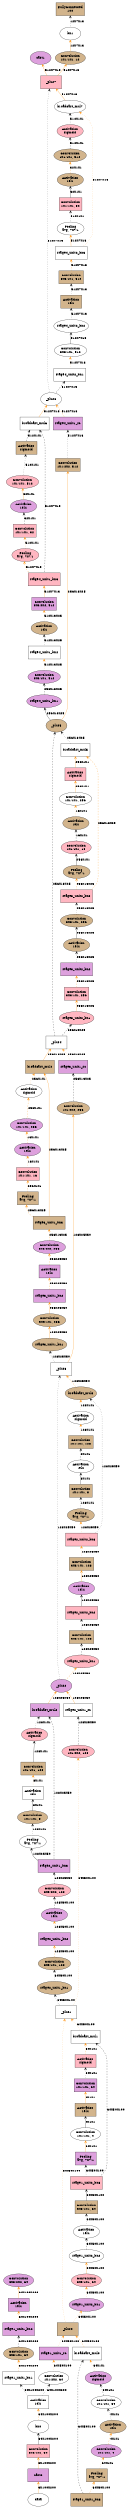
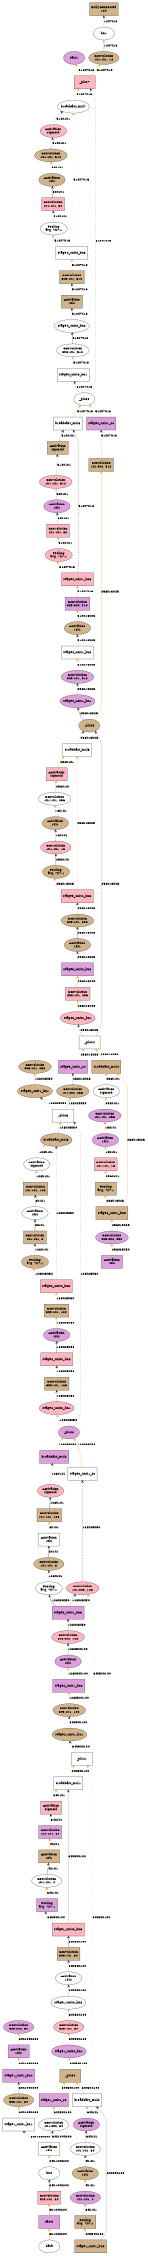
  digraph {
    node [fillcolor=tan fixedsize=false shape=ellipse style=filled]
    edge [arrowtail=open color=darkorange dir=back style=dotted]
    n1 [fillcolor=white height=0.8034 label=data width=1.3]
    n2 [fillcolor=plum height=0.8034 label=cast0 shape=box width=1.3]
    n3 [fillcolor=lightpink height=0.8034 label="Convolution\n3x3/1x1, 64" shape=box width=1.3]
    n4 [fillcolor=white height=0.8034 label=bn0 width=1.3]
    n5 [fillcolor=white height=0.8034 label="Activation\nrelu" shape=box width=1.3]
    n6 [fillcolor=white height=0.8034 label=stage1_unit1_bn1 shape=box width=1.3]
    n7 [height=0.8034 label="Convolution\n3x3/1x1, 64" width=1.3]
    n8 [fillcolor=plum height=0.8034 label=stage1_unit1_bn2 shape=box width=1.3]
    n9 [fillcolor=plum height=0.8034 label="Activation\nrelu" shape=box width=1.3]
    n10 [fillcolor=plum height=0.8034 label="Convolution\n3x3/2x2, 64" width=1.3]
    n11 [height=0.8034 label=stage1_unit1_bn3 shape=box width=1.3]
    n12 [height=0.8034 label="Pooling\navg, 7x7/1" shape=box width=1.3]
    n13 [fillcolor=plum height=0.8034 label="Convolution\n1x1/1x1, 4" width=1.3]
    n14 [height=0.8034 label="Activation\nrelu" width=1.3]
    n15 [fillcolor=white height=0.8034 label="Convolution\n1x1/1x1, 64" width=1.3]
    n16 [fillcolor=plum height=0.8034 label="Activation\nsigmoid" width=1.3]
    n17 [fillcolor=white height=0.8034 label=broadcast_mul0 shape=box width=1.3]
    n18 [fillcolor=white height=0.8034 label="Convolution\n1x1/2x2, 64" width=1.3]
    n19 [fillcolor=plum height=0.8034 label=stage1_unit1_sc shape=box width=1.3]
    n20 [height=0.8034 label=_plus0 shape=box width=1.3]
    n21 [fillcolor=plum height=0.8034 label=stage1_unit2_bn1 width=1.3]
    n22 [fillcolor=lightpink height=0.8034 label="Convolution\n3x3/1x1, 64" width=1.3]
    n23 [fillcolor=white height=0.8034 label=stage1_unit2_bn2 width=1.3]
    n24 [fillcolor=white height=0.8034 label="Activation\nrelu" width=1.3]
    n25 [height=0.8034 label="Convolution\n3x3/1x1, 64" shape=box width=1.3]
    n26 [fillcolor=lightpink height=0.8034 label=stage1_unit2_bn3 shape=box width=1.3]
    n27 [fillcolor=plum height=0.8034 label="Pooling\navg, 7x7/1" shape=box width=1.3]
    n28 [fillcolor=white height=0.8034 label="Convolution\n1x1/1x1, 4" width=1.3]
    n29 [height=0.8034 label="Activation\nrelu" shape=box width=1.3]
    n30 [fillcolor=plum height=0.8034 label="Convolution\n1x1/1x1, 64" shape=box width=1.3]
    n31 [fillcolor=lightpink height=0.8034 label="Activation\nsigmoid" shape=box width=1.3]
    n32 [fillcolor=white height=0.8034 label=broadcast_mul1 shape=box width=1.3]
    n33 [fillcolor=white height=0.8034 label=_plus1 shape=box width=1.3]
    n34 [height=0.8034 label=stage2_unit1_bn1 width=1.3]
    n35 [height=0.8034 label="Convolution\n3x3/1x1, 128" width=1.3]
    n36 [fillcolor=plum height=0.8034 label=stage2_unit1_bn2 shape=box width=1.3]
    n37 [fillcolor=plum height=0.8034 label="Activation\nrelu" width=1.3]
    n38 [fillcolor=lightpink height=0.8034 label="Convolution\n3x3/2x2, 128" width=1.3]
    n39 [fillcolor=plum height=0.8034 label=stage2_unit1_bn3 shape=box width=1.3]
    n40 [fillcolor=white height=0.8034 label="Pooling\navg, 7x7/1" width=1.3]
    n41 [height=0.8034 label="Convolution\n1x1/1x1, 8" width=1.3]
    n42 [fillcolor=white height=0.8034 label="Activation\nrelu" shape=box width=1.3]
    n43 [height=0.8034 label="Convolution\n1x1/1x1, 128" shape=box width=1.3]
    n44 [fillcolor=lightpink height=0.8034 label="Activation\nsigmoid" width=1.3]
    n45 [fillcolor=plum height=0.8034 label=broadcast_mul2 shape=box width=1.3]
    n46 [fillcolor=lightpink height=0.8034 label="Convolution\n1x1/2x2, 128" width=1.3]
    n47 [fillcolor=white height=0.8034 label=stage2_unit1_sc shape=box width=1.3]
    n48 [fillcolor=plum height=0.8034 label=_plus2 width=1.3]
    n49 [fillcolor=lightpink height=0.8034 label=stage2_unit2_bn1 width=1.3]
    n50 [height=0.8034 label="Convolution\n3x3/1x1, 128" shape=box width=1.3]
    n51 [fillcolor=lightpink height=0.8034 label=stage2_unit2_bn2 shape=box width=1.3]
    n52 [fillcolor=plum height=0.8034 label="Activation\nrelu" width=1.3]
    n53 [height=0.8034 label="Convolution\n3x3/1x1, 128" shape=box width=1.3]
    n54 [fillcolor=lightpink height=0.8034 label=stage2_unit2_bn3 shape=box width=1.3]
    n55 [height=0.8034 label="Pooling\navg, 7x7/1" width=1.3]
    n56 [height=0.8034 label="Convolution\n1x1/1x1, 8" shape=box width=1.3]
    n57 [fillcolor=white height=0.8034 label="Activation\nrelu" width=1.3]
    n58 [height=0.8034 label="Convolution\n1x1/1x1, 128" shape=box width=1.3]
    n59 [fillcolor=white height=0.8034 label="Activation\nsigmoid" width=1.3]
    n60 [height=0.8034 label=broadcast_mul3 width=1.3]
    n61 [fillcolor=white height=0.8034 label=_plus3 shape=box width=1.3]
    n62 [height=0.8034 label=stage3_unit1_bn1 width=1.3]
    n63 [height=0.8034 label="Convolution\n3x3/1x1, 256" width=1.3]
-   n64 [fillcolor=plum height=0.8034 label=stage3_unit1_bn2 shape=box width=1.3]
    n65 [fillcolor=plum height=0.8034 label="Activation\nrelu" shape=box width=1.3]
    n66 [fillcolor=plum height=0.8034 label="Convolution\n3x3/2x2, 256" width=1.3]
    n67 [height=0.8034 label=stage3_unit1_bn3 shape=box width=1.3]
    n68 [height=0.8034 label="Pooling\navg, 7x7/1" shape=box width=1.3]
    n69 [fillcolor=lightpink height=0.8034 label="Convolution\n1x1/1x1, 16" shape=box width=1.3]
    n70 [fillcolor=plum height=0.8034 label="Activation\nrelu" width=1.3]
    n71 [fillcolor=plum height=0.8034 label="Convolution\n1x1/1x1, 256" width=1.3]
    n72 [fillcolor=white height=0.8034 label="Activation\nsigmoid" width=1.3]
    n73 [height=0.8034 label=broadcast_mul4 shape=box width=1.3]
    n74 [height=0.8034 label="Convolution\n1x1/2x2, 256" width=1.3]
    n75 [fillcolor=plum height=0.8034 label=stage3_unit1_sc shape=box width=1.3]
    n76 [fillcolor=white height=0.8034 label=_plus4 shape=box width=1.3]
    n77 [fillcolor=lightpink height=0.8034 label=stage3_unit2_bn1 width=1.3]
    n78 [fillcolor=lightpink height=0.8034 label="Convolution\n3x3/1x1, 256" shape=box width=1.3]
    n79 [fillcolor=plum height=0.8034 label=stage3_unit2_bn2 shape=box width=1.3]
    n80 [height=0.8034 label="Activation\nrelu" width=1.3]
    n81 [height=0.8034 label="Convolution\n3x3/1x1, 256" width=1.3]
    n82 [fillcolor=lightpink height=0.8034 label=stage3_unit2_bn3 shape=box width=1.3]
    n83 [height=0.8034 label="Pooling\navg, 7x7/1" width=1.3]
    n84 [fillcolor=lightpink height=0.8034 label="Convolution\n1x1/1x1, 16" width=1.3]
    n85 [height=0.8034 label="Activation\nrelu" width=1.3]
    n86 [fillcolor=white height=0.8034 label="Convolution\n1x1/1x1, 256" width=1.3]
    n87 [fillcolor=lightpink height=0.8034 label="Activation\nsigmoid" shape=box width=1.3]
    n88 [fillcolor=white height=0.8034 label=broadcast_mul5 shape=box width=1.3]
    n89 [height=0.8034 label=_plus5 width=1.3]
    n90 [fillcolor=plum height=0.8034 label=stage4_unit1_bn1 width=1.3]
    n91 [fillcolor=plum height=0.8034 label="Convolution\n3x3/1x1, 512" width=1.3]
    n92 [fillcolor=white height=0.8034 label=stage4_unit1_bn2 shape=box width=1.3]
    n93 [height=0.8034 label="Activation\nrelu" width=1.3]
    n94 [fillcolor=plum height=0.8034 label="Convolution\n3x3/2x2, 512" shape=box width=1.3]
    n95 [fillcolor=lightpink height=0.8034 label=stage4_unit1_bn3 shape=box width=1.3]
    n96 [fillcolor=lightpink height=0.8034 label="Pooling\navg, 7x7/1" width=1.3]
    n97 [fillcolor=lightpink height=0.8034 label="Convolution\n1x1/1x1, 32" shape=box width=1.3]
    n98 [fillcolor=plum height=0.8034 label="Activation\nrelu" width=1.3]
    n99 [fillcolor=lightpink height=0.8034 label="Convolution\n1x1/1x1, 512" width=1.3]
    n100 [height=0.8034 label="Activation\nsigmoid" shape=box width=1.3]
    n101 [fillcolor=white height=0.8034 label=broadcast_mul6 shape=box width=1.3]
    n102 [height=0.8034 label="Convolution\n1x1/2x2, 512" shape=box width=1.3]
    n103 [fillcolor=plum height=0.8034 label=stage4_unit1_sc shape=box width=1.3]
    n104 [fillcolor=white height=0.8034 label=_plus6 width=1.3]
    n105 [fillcolor=white height=0.8034 label=stage4_unit2_bn1 shape=box width=1.3]
    n106 [fillcolor=white height=0.8034 label="Convolution\n3x3/1x1, 512" width=1.3]
    n107 [fillcolor=white height=0.8034 label=stage4_unit2_bn2 width=1.3]
    n108 [height=0.8034 label="Activation\nrelu" shape=box width=1.3]
    n109 [height=0.8034 label="Convolution\n3x3/1x1, 512" shape=box width=1.3]
    n110 [fillcolor=white height=0.8034 label=stage4_unit2_bn3 shape=box width=1.3]
    n111 [fillcolor=white height=0.8034 label="Pooling\navg, 7x7/1" width=1.3]
    n112 [fillcolor=lightpink height=0.8034 label="Convolution\n1x1/1x1, 32" shape=box width=1.3]
    n113 [height=0.8034 label="Activation\nrelu" width=1.3]
    n114 [height=0.8034 label="Convolution\n1x1/1x1, 512" width=1.3]
    n115 [fillcolor=lightpink height=0.8034 label="Activation\nsigmoid" width=1.3]
    n116 [fillcolor=white height=0.8034 label=broadcast_mul7 width=1.3]
    n117 [fillcolor=lightpink height=0.8034 label=_plus7 shape=box width=1.3]
    n118 [fillcolor=plum height=0.8034 label=cast1 width=1.3]
    n119 [height=0.8034 label="Convolution\n1x1/1x1, 12" width=1.3]
    n120 [fillcolor=white height=0.8034 label=bn1 width=1.3]
    n121 [height=0.8034 label="FullyConnected\n100" shape=box width=1.3]
    n2 -> n1 [label="3x100x200" style=solid]
    n3 -> n2 [label="3x100x200" style=solid]
    n4 -> n3 [color=black label="64x100x200" style=solid]
    n5 -> n4 [label="64x100x200" style=dashed]
    n6 -> n5 [color=black label="64x100x200"]
    n7 -> n6 [label="64x100x200" style=dashed]
    n8 -> n7 [color=black label="64x100x200" style=dashed]
    n9 -> n8 [label="64x100x200" style=dashed]
    n10 -> n9 [label="64x100x200" style=solid]
    n12 -> n11 [label="64x50x100" style=dashed]
    n13 -> n12 [label="64x1x1"]
    n14 -> n13 [label="4x1x1" style=dashed]
    n15 -> n14 [color=black label="4x1x1"]
    n16 -> n15 [color=black label="64x1x1" style=dashed]
    n17 -> n11 [color=black label="64x50x100" style=dashed]
    n17 -> n16 [label="64x1x1"]
    n18 -> n5 [color=black label="64x100x200"]
    n19 -> n18 [label="64x50x100"]
    n20 -> n17 [label="64x50x100" style=dashed]
    n20 -> n19 [label="64x50x100"]
    n21 -> n20 [label="64x50x100"]
    n22 -> n21 [label="64x50x100"]
    n23 -> n22 [label="64x50x100" style=solid]
    n24 -> n23 [color=black label="64x50x100" style=dashed]
    n25 -> n24 [color=black label="64x50x100"]
    n26 -> n25 [color=black label="64x50x100" style=solid]
    n27 -> n26 [color=black label="64x50x100"]
    n28 -> n27 [label="64x1x1" style=solid]
    n29 -> n28 [color=black label="4x1x1" style=solid]
    n30 -> n29 [label="4x1x1" style=solid]
    n31 -> n30 [color=black label="64x1x1"]
    n32 -> n26 [color=black label="64x50x100" style=dashed]
    n32 -> n31 [label="64x1x1" style=dashed]
    n33 -> n20 [label="64x50x100"]
    n33 -> n32 [label="64x50x100"]
    n34 -> n33 [color=black label="64x50x100"]
    n35 -> n34 [color=black label="64x50x100"]
    n36 -> n35 [label="128x50x100" style=dashed]
    n37 -> n36 [label="128x50x100"]
    n38 -> n37 [color=black label="128x50x100" style=dashed]
    n39 -> n38 [color=black label="128x25x50" style=dashed]
    n40 -> n39 [color=black label="128x25x50" style=solid]
    n41 -> n40 [color=black label="128x1x1"]
    n42 -> n41 [color=black label="8x1x1" style=solid]
    n43 -> n42 [label="8x1x1"]
    n44 -> n43 [color=black label="128x1x1" style=solid]
-   n45 -> n39 [color=black label="128x25x50" style=dashed]
+   n46 -> n39 [color=black label="128x25x50" style=dashed]
    n45 -> n44 [color=black label="128x1x1"]
    n46 -> n33 [label="64x50x100"]
    n47 -> n46 [color=black label="128x25x50" style=dashed]
    n48 -> n45 [label="128x25x50" style=solid]
    n48 -> n47 [label="128x25x50" style=solid]
    n49 -> n48 [label="128x25x50" style=dashed]
    n50 -> n49 [color=black label="128x25x50" style=dashed]
    n51 -> n50 [color=black label="128x25x50"]
    n52 -> n51 [color=black label="128x25x50" style=solid]
    n53 -> n52 [label="128x25x50" style=solid]
    n54 -> n53 [label="128x25x50"]
    n55 -> n54 [label="128x25x50"]
    n56 -> n55 [color=black label="128x1x1"]
    n57 -> n56 [color=black label="8x1x1" style=solid]
    n58 -> n57 [color=black label="8x1x1" style=dashed]
    n59 -> n58 [label="128x1x1"]
    n60 -> n54 [color=black label="128x25x50"]
    n60 -> n59 [label="128x1x1"]
    n61 -> n48 [color=black label="128x25x50"]
    n61 -> n60 [label="128x25x50" style=dashed]
    n62 -> n61 [color=black label="128x25x50"]
    n63 -> n62 [label="128x25x50" style=solid]
-   n64 -> n63 [label="256x25x50" style=solid]
-   n65 -> n64 [label="256x25x50" style=dashed]
    n66 -> n65 [label="256x25x50" style=dashed]
    n67 -> n66 [label="256x13x25" style=dashed]
    n68 -> n67 [label="256x13x25" style=dashed]
    n69 -> n68 [label="256x1x1" style=dashed]
    n70 -> n69 [label="16x1x1"]
    n71 -> n70 [label="16x1x1" style=dashed]
    n72 -> n71 [label="256x1x1" style=dashed]
    n73 -> n67 [label="256x13x25" style=solid]
    n73 -> n72 [label="256x1x1"]
    n74 -> n61 [label="128x25x50" style=solid]
    n75 -> n74 [color=black label="256x13x25" style=dashed]
    n76 -> n73 [label="256x13x25" style=solid]
    n76 -> n75 [label="256x13x25"]
    n77 -> n76 [color=black label="256x13x25" style=dashed]
    n78 -> n77 [label="256x13x25" style=solid]
    n79 -> n78 [label="256x13x25" style=dashed]
    n80 -> n79 [color=black label="256x13x25"]
    n81 -> n80 [color=black label="256x13x25" style=solid]
    n82 -> n81 [color=black label="256x13x25"]
    n83 -> n82 [label="256x13x25" style=dashed]
    n84 -> n83 [color=black label="256x1x1" style=solid]
    n85 -> n84 [color=black label="16x1x1" style=dashed]
    n86 -> n85 [label="16x1x1"]
    n87 -> n86 [label="256x1x1" style=solid]
    n88 -> n82 [label="256x13x25" style=dashed]
    n88 -> n87 [label="256x1x1" style=solid]
    n89 -> n76 [color=black label="256x13x25" style=dashed]
    n89 -> n88 [color=black label="256x13x25"]
    n90 -> n89 [color=black label="256x13x25" style=solid]
    n91 -> n90 [color=black label="256x13x25" style=dashed]
    n92 -> n91 [label="512x13x25"]
    n93 -> n92 [color=black label="512x13x25"]
    n94 -> n93 [label="512x13x25"]
    n95 -> n94 [label="512x7x13" style=solid]
    n96 -> n95 [label="512x7x13" style=dashed]
    n97 -> n96 [label="512x1x1"]
    n98 -> n97 [color=black label="32x1x1" style=dashed]
    n99 -> n98 [label="32x1x1" style=solid]
    n100 -> n99 [color=black label="512x1x1"]
    n101 -> n95 [color=black label="512x7x13" style=dashed]
    n101 -> n100 [color=black label="512x1x1" style=dashed]
    n102 -> n89 [label="256x13x25" style=solid]
    n103 -> n102 [color=black label="512x7x13"]
    n104 -> n101 [label="512x7x13" style=solid]
    n104 -> n103 [label="512x7x13" style=dashed]
    n105 -> n104 [color=black label="512x7x13" style=dashed]
    n106 -> n105 [label="512x7x13"]
    n107 -> n106 [color=black label="512x7x13" style=solid]
    n108 -> n107 [color=black label="512x7x13"]
    n109 -> n108 [color=black label="512x7x13"]
    n110 -> n109 [label="512x7x13" style=dashed]
    n111 -> n110 [label="512x7x13" style=solid]
    n112 -> n111 [color=black label="512x1x1"]
    n113 -> n112 [color=black label="32x1x1" style=solid]
    n114 -> n113 [label="32x1x1" style=dashed]
    n115 -> n114 [color=black label="512x1x1" style=dashed]
    n116 -> n110 [label="512x7x13"]
    n116 -> n115 [color=black label="512x1x1"]
    n117 -> n104 [color=black label="512x7x13"]
    n117 -> n116 [label="512x7x13" style=solid]
    n118 -> n117 [label="512x7x13" style=solid]
    n119 -> n117 [label="512x7x13" style=solid]
    n120 -> n119 [label="12x7x13" style=solid]
    n121 -> n120 [color=black label="12x7x13"]
  }
